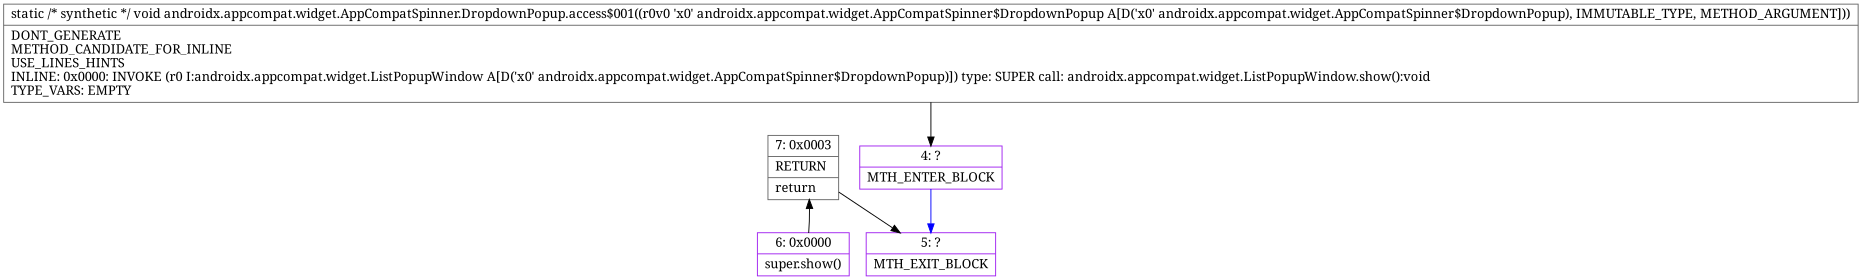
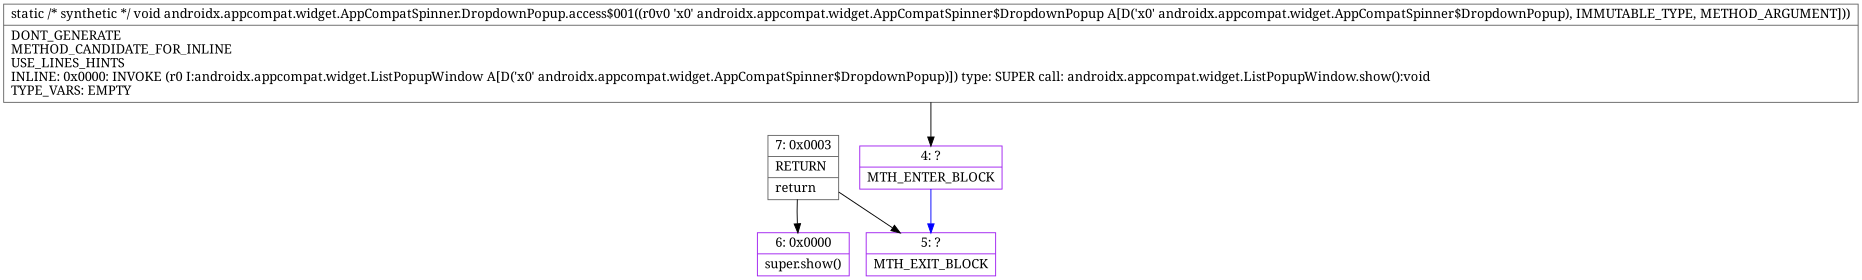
  digraph {
    fontname="Noto Serif"
    node [color=purple fontname="Noto Serif" shape=record]
    edge [color=black fontname="Noto Serif"]
    n1 [label="{4\:\ ?|MTH_ENTER_BLOCK\l}"]
    n2 [label="{5\:\ ?|MTH_EXIT_BLOCK\l}"]
    n3 [label="{6\:\ 0x0000|super.show()\l}"]
    n4 [color=gray40 label="{7\:\ 0x0003|RETURN\l|return\l}"]
    n5 [color=gray40 label="{static \/* synthetic *\/ void androidx.appcompat.widget.AppCompatSpinner.DropdownPopup.access$001((r0v0 'x0' androidx.appcompat.widget.AppCompatSpinner$DropdownPopup A[D('x0' androidx.appcompat.widget.AppCompatSpinner$DropdownPopup), IMMUTABLE_TYPE, METHOD_ARGUMENT]))  | DONT_GENERATE\lMETHOD_CANDIDATE_FOR_INLINE\lUSE_LINES_HINTS\lINLINE: 0x0000: INVOKE  (r0 I:androidx.appcompat.widget.ListPopupWindow A[D('x0' androidx.appcompat.widget.AppCompatSpinner$DropdownPopup)]) type: SUPER call: androidx.appcompat.widget.ListPopupWindow.show():void\lTYPE_VARS: EMPTY\l}"]
    n1 -> n2 [color=blue]
-   n3 -> n4
+   n4 -> n3
    n4 -> n2
    n5 -> n1
  }
